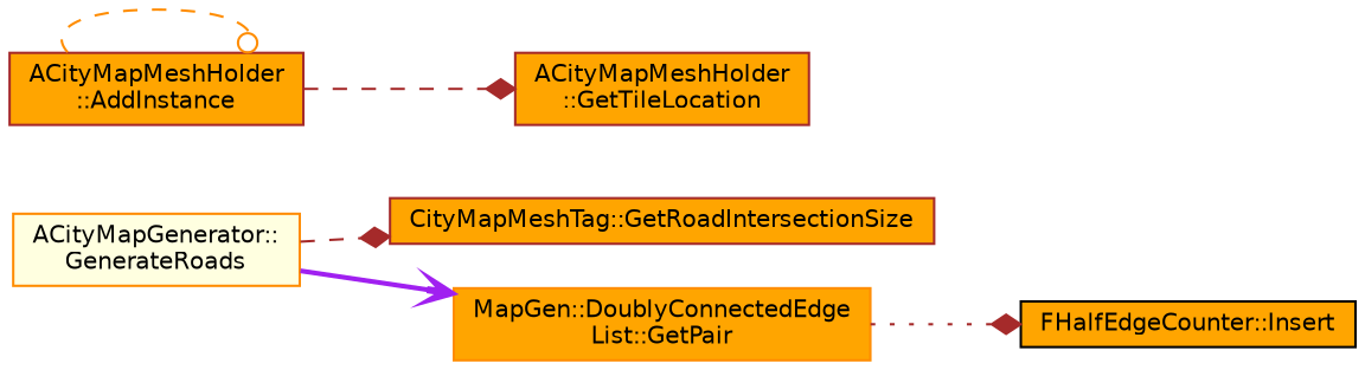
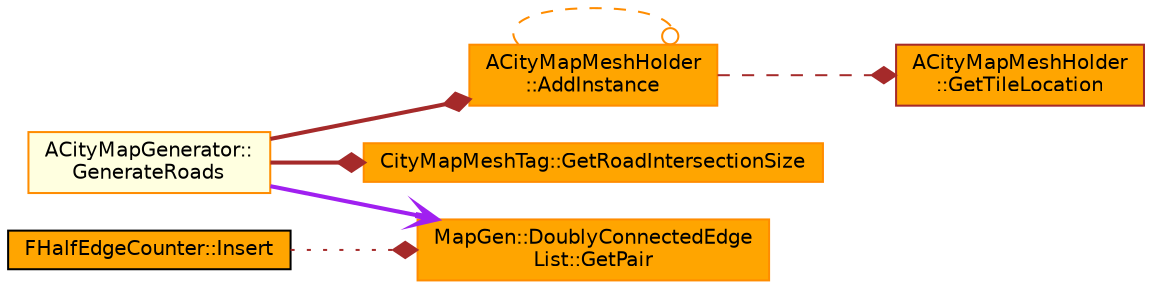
  digraph {
    rankdir=LR
    node [color=darkorange fillcolor=orange fontname=Helvetica fontsize=10 shape=box style=filled]
    edge [arrowhead=diamond color=brown fontname=Helvetica fontsize=10 labelfontname=Helvetica labelfontsize=10 style=bold]
    n1 [fillcolor=lightyellow fontcolor=black height=0.2 label="ACityMapGenerator::\lGenerateRoads" width=0.4]
-   n2 [color=brown height=0.2 label="ACityMapMeshHolder\l::AddInstance" width=0.4]
-   n3 [color=brown height=0.2 label="CityMapMeshTag::GetRoadIntersectionSize" width=0.4]
+   n2 [height=0.2 label="ACityMapMeshHolder\l::AddInstance" width=0.4]
+   n3 [height=0.2 label="CityMapMeshTag::GetRoadIntersectionSize" width=0.4]
    n4 [height=0.2 label="MapGen::DoublyConnectedEdge\lList::GetPair" width=0.4]
    n5 [color=brown height=0.2 label="ACityMapMeshHolder\l::GetTileLocation" width=0.4]
    n6 [color=black height=0.2 label="FHalfEdgeCounter::Insert" width=0.4]
-   n1 -> n3 [style=dashed]
+   n1 -> n2
+   n1 -> n3
    n1 -> n4 [arrowhead=vee color=purple]
    n2 -> n2 [arrowhead=odot color=darkorange style=dashed]
    n2 -> n5 [style=dashed]
-   n4 -> n6 [style=dotted]
+   n6 -> n4 [style=dotted]
  }
